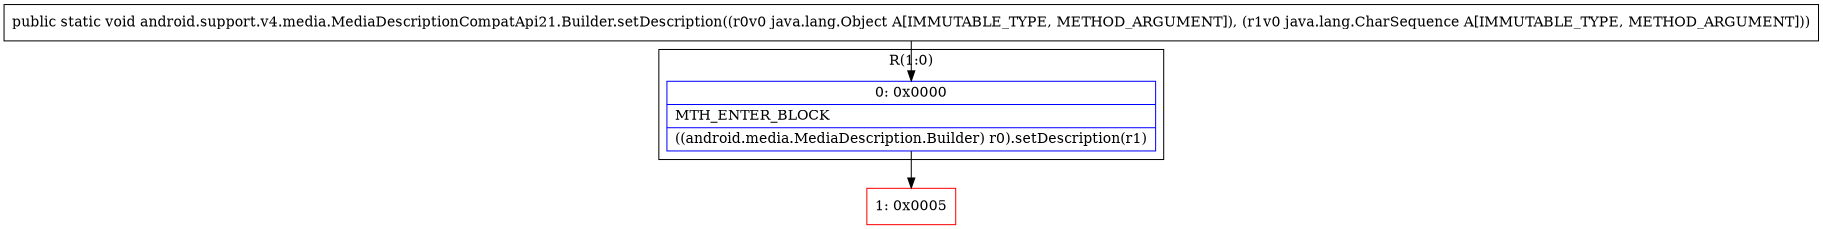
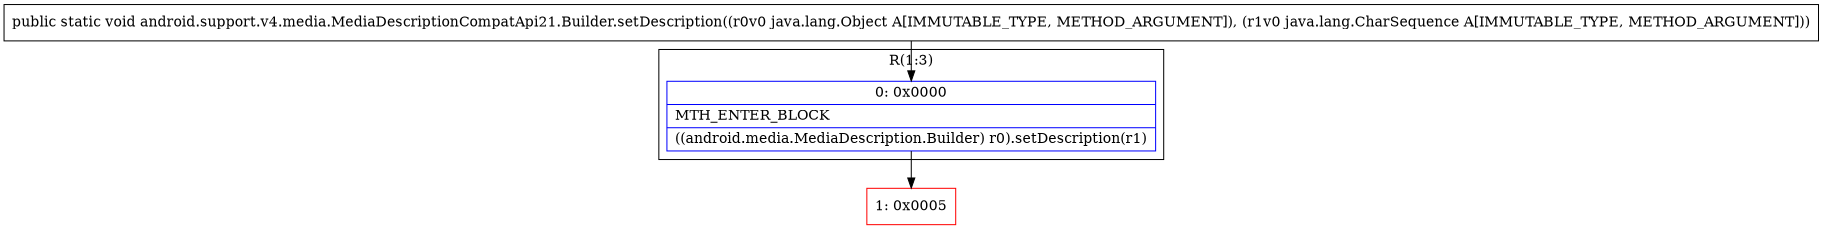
  digraph {
    node [shape=record]
    n1 [color=blue label="{0\:\ 0x0000|MTH_ENTER_BLOCK\l|((android.media.MediaDescription.Builder) r0).setDescription(r1)\l}"]
    n2 [color=red label="{1\:\ 0x0005}"]
    n3 [label="{public static void android.support.v4.media.MediaDescriptionCompatApi21.Builder.setDescription((r0v0 java.lang.Object A[IMMUTABLE_TYPE, METHOD_ARGUMENT]), (r1v0 java.lang.CharSequence A[IMMUTABLE_TYPE, METHOD_ARGUMENT])) }"]
    subgraph cluster_1 {
-     label="R(1:0)"
+     label="R(1:3)"
      n1
    }
    n1 -> n2
    n3 -> n1
  }
